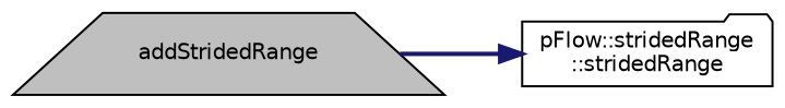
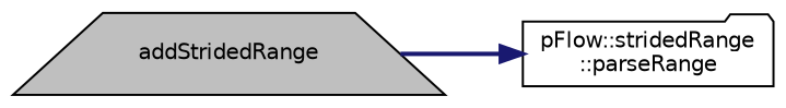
  digraph {
    rankdir=LR
    node [color=black fontname=Helvetica fontsize=10 style=filled]
    n1 [fillcolor=grey75 fontcolor=black height=0.2 label=addStridedRange shape=trapezium width=0.4]
-   n2 [fillcolor=white height=0.2 label="pFlow::stridedRange\l::stridedRange" shape=folder width=0.4]
+   n2 [fillcolor=white height=0.2 label="pFlow::stridedRange\l::parseRange" shape=folder width=0.4]
    n1 -> n2 [color=midnightblue fontname=Helvetica fontsize=10 labelfontname=Helvetica labelfontsize=10 style=bold]
  }
